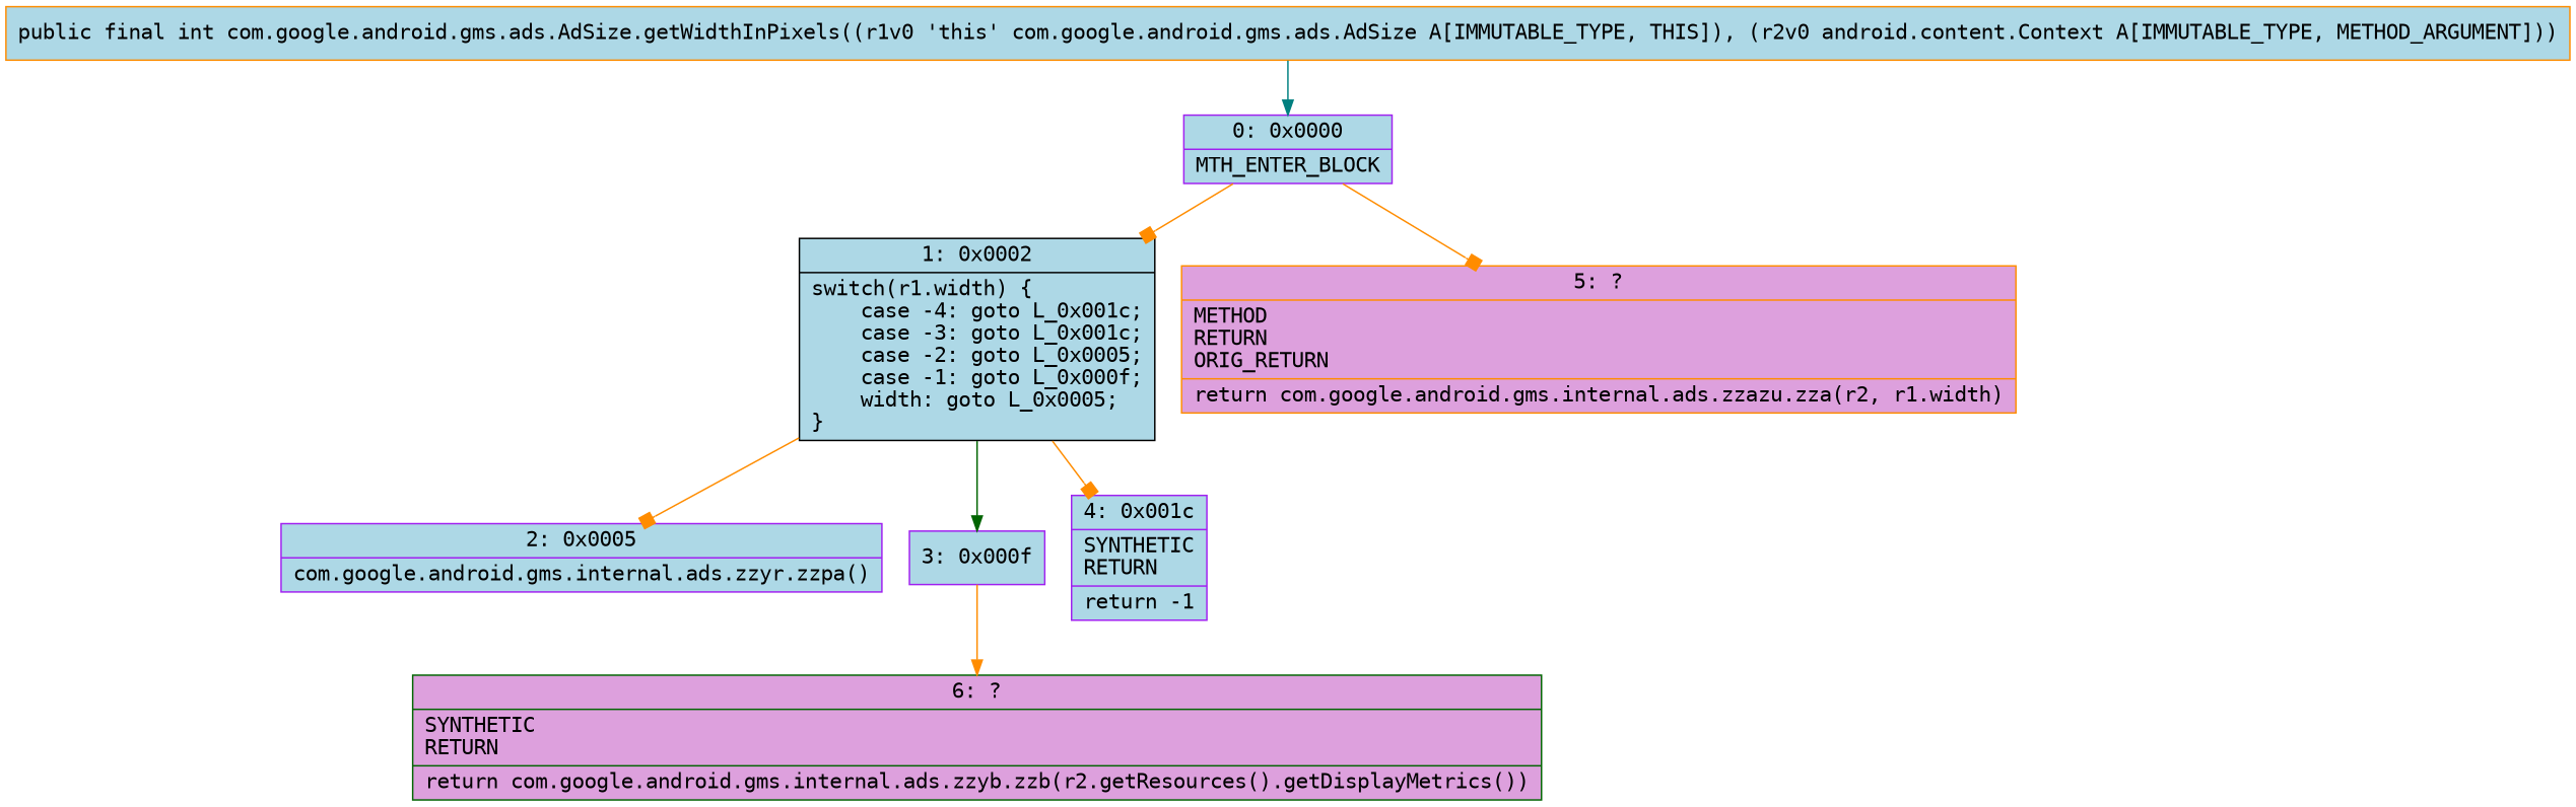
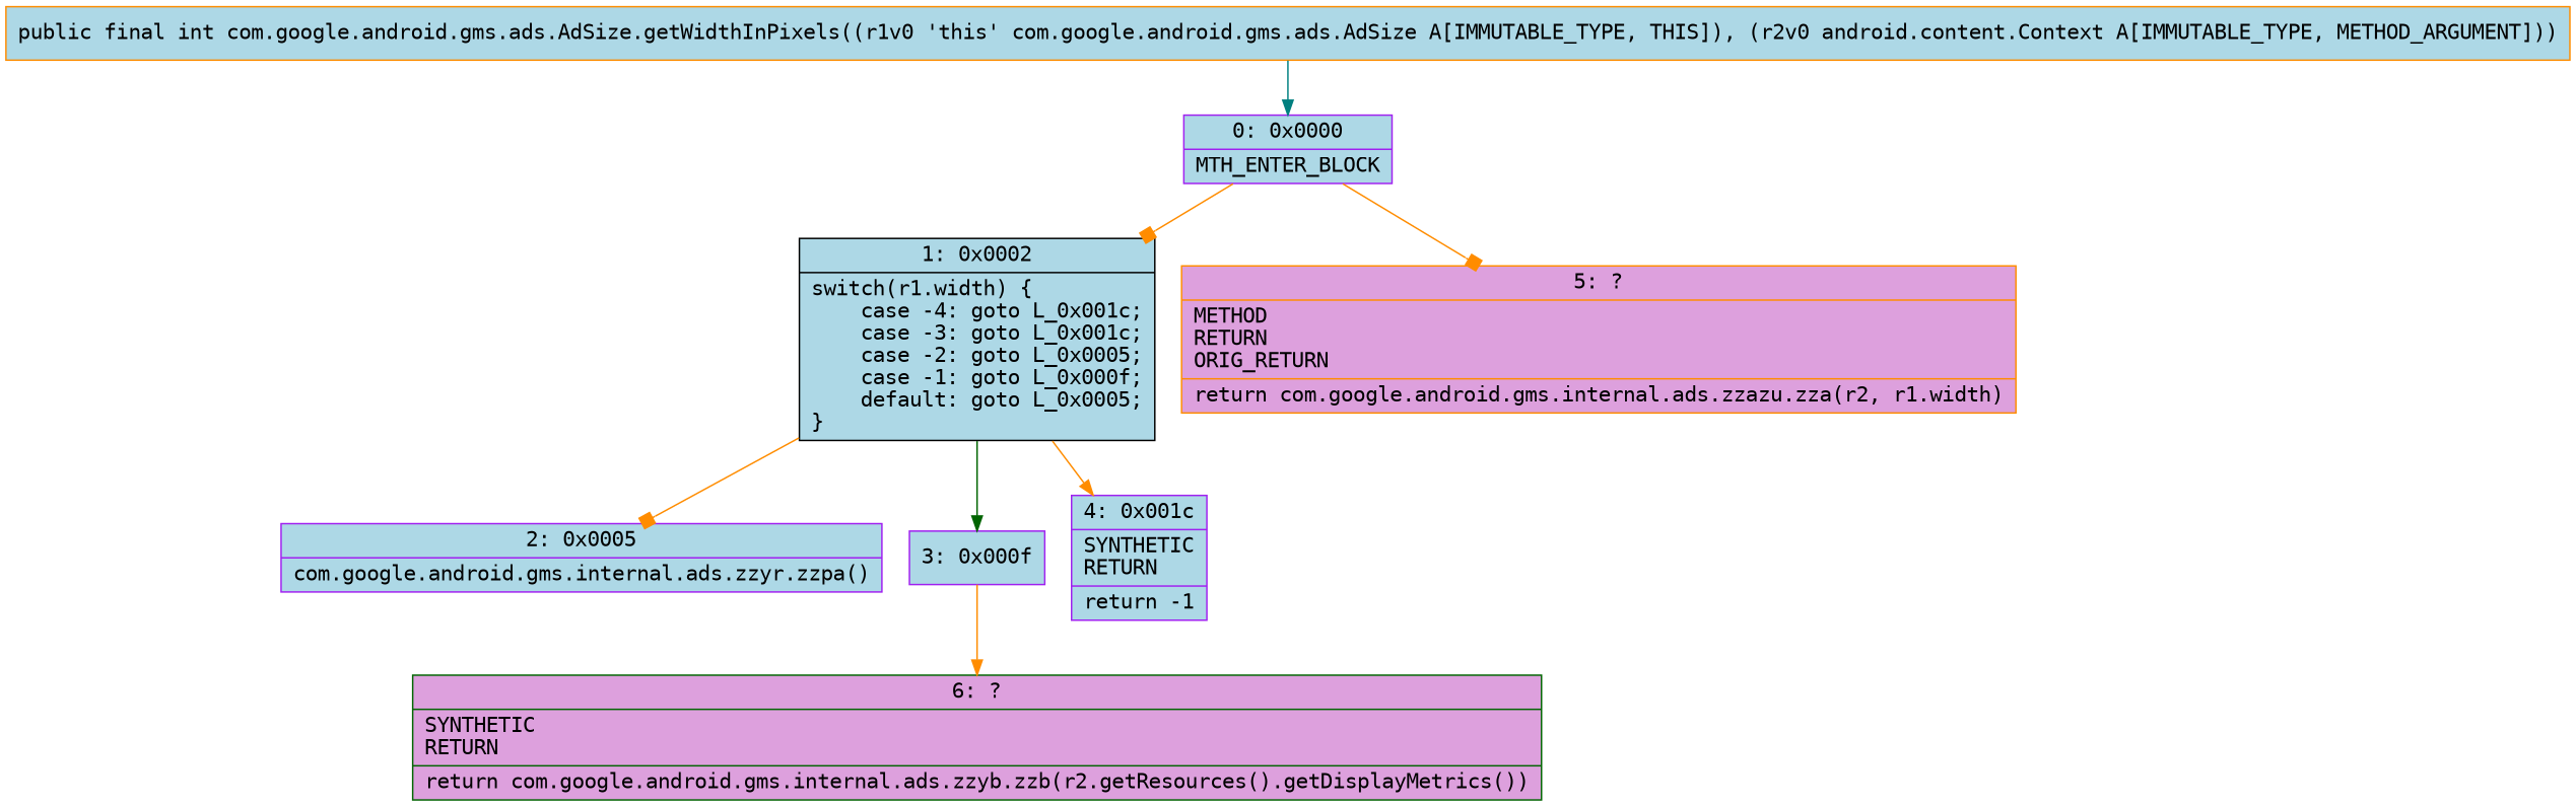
  digraph {
    fontname="DejaVu Sans Mono"
    node [color=purple fillcolor=lightblue fontname="DejaVu Sans Mono" shape=record style=filled]
    edge [arrowhead=normal color=darkorange fontname="DejaVu Sans Mono"]
    n1 [label="{0\:\ 0x0000|MTH_ENTER_BLOCK\l}"]
-   n2 [color=black label="{1\:\ 0x0002|switch(r1.width) \{\l    case \-4: goto L_0x001c;\l    case \-3: goto L_0x001c;\l    case \-2: goto L_0x0005;\l    case \-1: goto L_0x000f;\l    width: goto L_0x0005;\l\}\l}"]
+   n2 [color=black label="{1\:\ 0x0002|switch(r1.width) \{\l    case \-4: goto L_0x001c;\l    case \-3: goto L_0x001c;\l    case \-2: goto L_0x0005;\l    case \-1: goto L_0x000f;\l    default: goto L_0x0005;\l\}\l}"]
    n3 [color=darkorange fillcolor=plum label="{5\:\ ?|METHOD\lRETURN\lORIG_RETURN\l|return com.google.android.gms.internal.ads.zzazu.zza(r2, r1.width)\l}"]
    n4 [label="{2\:\ 0x0005|com.google.android.gms.internal.ads.zzyr.zzpa()\l}"]
    n5 [label="{3\:\ 0x000f}"]
    n6 [label="{4\:\ 0x001c|SYNTHETIC\lRETURN\l|return \-1\l}"]
    n7 [color=darkgreen fillcolor=plum label="{6\:\ ?|SYNTHETIC\lRETURN\l|return com.google.android.gms.internal.ads.zzyb.zzb(r2.getResources().getDisplayMetrics())\l}"]
    n8 [color=darkorange label="{public final int com.google.android.gms.ads.AdSize.getWidthInPixels((r1v0 'this' com.google.android.gms.ads.AdSize A[IMMUTABLE_TYPE, THIS]), (r2v0 android.content.Context A[IMMUTABLE_TYPE, METHOD_ARGUMENT])) }"]
    n1 -> n2 [arrowhead=box]
    n1 -> n3 [arrowhead=box]
    n2 -> n4 [arrowhead=box]
    n2 -> n5 [color=darkgreen]
-   n2 -> n6 [arrowhead=box]
+   n2 -> n6
    n5 -> n7
    n8 -> n1 [color=teal]
  }
